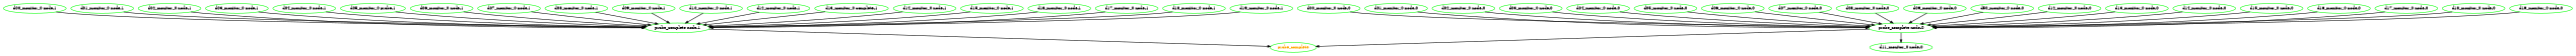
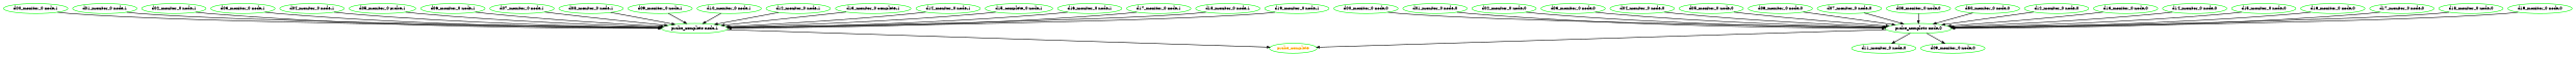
  digraph {
    node [color=green fontcolor=black style=bold]
    edge [style=bold]
    "d00_monitor_0 node-0"
    "probe_complete node-0"
    probe_complete [fontcolor=orange]
    "d11_monitor_0 node-0"
    "d00_monitor_0 node-1"
    "probe_complete node-1"
    "d01_monitor_0 node-0"
    "d01_monitor_0 node-1"
    "d02_monitor_0 node-0"
    "d02_monitor_0 node-1"
    "d03_monitor_0 node-0"
    "d03_monitor_0 node-1"
    "d04_monitor_0 node-0"
    "d04_monitor_0 node-1"
    "d05_monitor_0 node-0"
    n16 [label="d05_monitor_0 probe-1"]
    "d06_monitor_0 node-0"
    "d06_monitor_0 node-1"
    "d07_monitor_0 node-0"
    "d07_monitor_0 node-1"
    "d08_monitor_0 node-0"
    "d08_monitor_0 node-1"
    "d09_monitor_0 node-0"
    "d09_monitor_0 node-1"
    n25 [label="d50_monitor_0 node-0"]
    "d10_monitor_0 node-1"
    "d12_monitor_0 node-0"
    "d12_monitor_0 node-1"
    "d13_monitor_0 node-0"
    n30 [label="d13_monitor_0 complete-1"]
    "d14_monitor_0 node-0"
    "d14_monitor_0 node-1"
    "d15_monitor_0 node-0"
-   "d15_monitor_0 node-1"
+   "d15_monitor_0 node-1" [label="d15_complete_0 node-1"]
    "d16_monitor_0 node-0"
    "d16_monitor_0 node-1"
    "d17_monitor_0 node-0"
    "d17_monitor_0 node-1"
    "d18_monitor_0 node-0"
    "d18_monitor_0 node-1"
    "d19_monitor_0 node-0"
    "d19_monitor_0 node-1"
    "d00_monitor_0 node-0" -> "probe_complete node-0"
    "probe_complete node-0" -> probe_complete
    "probe_complete node-0" -> "d11_monitor_0 node-0"
    "d00_monitor_0 node-1" -> "probe_complete node-1"
    "probe_complete node-1" -> probe_complete
    "d01_monitor_0 node-0" -> "probe_complete node-0"
    "d01_monitor_0 node-1" -> "probe_complete node-1"
    "d02_monitor_0 node-0" -> "probe_complete node-0"
    "d02_monitor_0 node-1" -> "probe_complete node-1"
    "d03_monitor_0 node-0" -> "probe_complete node-0"
    "d03_monitor_0 node-1" -> "probe_complete node-1"
    "d04_monitor_0 node-0" -> "probe_complete node-0"
    "d04_monitor_0 node-1" -> "probe_complete node-1"
    "d05_monitor_0 node-0" -> "probe_complete node-0"
    n16 -> "probe_complete node-1"
    "d06_monitor_0 node-0" -> "probe_complete node-0"
    "d06_monitor_0 node-1" -> "probe_complete node-1"
    "d07_monitor_0 node-0" -> "probe_complete node-0"
    "d07_monitor_0 node-1" -> "probe_complete node-1"
    "d08_monitor_0 node-0" -> "probe_complete node-0"
    "d08_monitor_0 node-1" -> "probe_complete node-1"
-   "d09_monitor_0 node-0" -> "probe_complete node-0"
+   "probe_complete node-0" -> "d09_monitor_0 node-0"
    "d09_monitor_0 node-1" -> "probe_complete node-1"
    n25 -> "probe_complete node-0"
    "d10_monitor_0 node-1" -> "probe_complete node-1"
    "d12_monitor_0 node-0" -> "probe_complete node-0"
    "d12_monitor_0 node-1" -> "probe_complete node-1"
    "d13_monitor_0 node-0" -> "probe_complete node-0"
    n30 -> "probe_complete node-1"
    "d14_monitor_0 node-0" -> "probe_complete node-0"
    "d14_monitor_0 node-1" -> "probe_complete node-1"
    "d15_monitor_0 node-0" -> "probe_complete node-0"
    "d15_monitor_0 node-1" -> "probe_complete node-1"
    "d16_monitor_0 node-0" -> "probe_complete node-0"
    "d16_monitor_0 node-1" -> "probe_complete node-1"
    "d17_monitor_0 node-0" -> "probe_complete node-0"
    "d17_monitor_0 node-1" -> "probe_complete node-1"
    "d18_monitor_0 node-0" -> "probe_complete node-0"
    "d18_monitor_0 node-1" -> "probe_complete node-1"
    "d19_monitor_0 node-0" -> "probe_complete node-0"
    "d19_monitor_0 node-1" -> "probe_complete node-1"
  }
